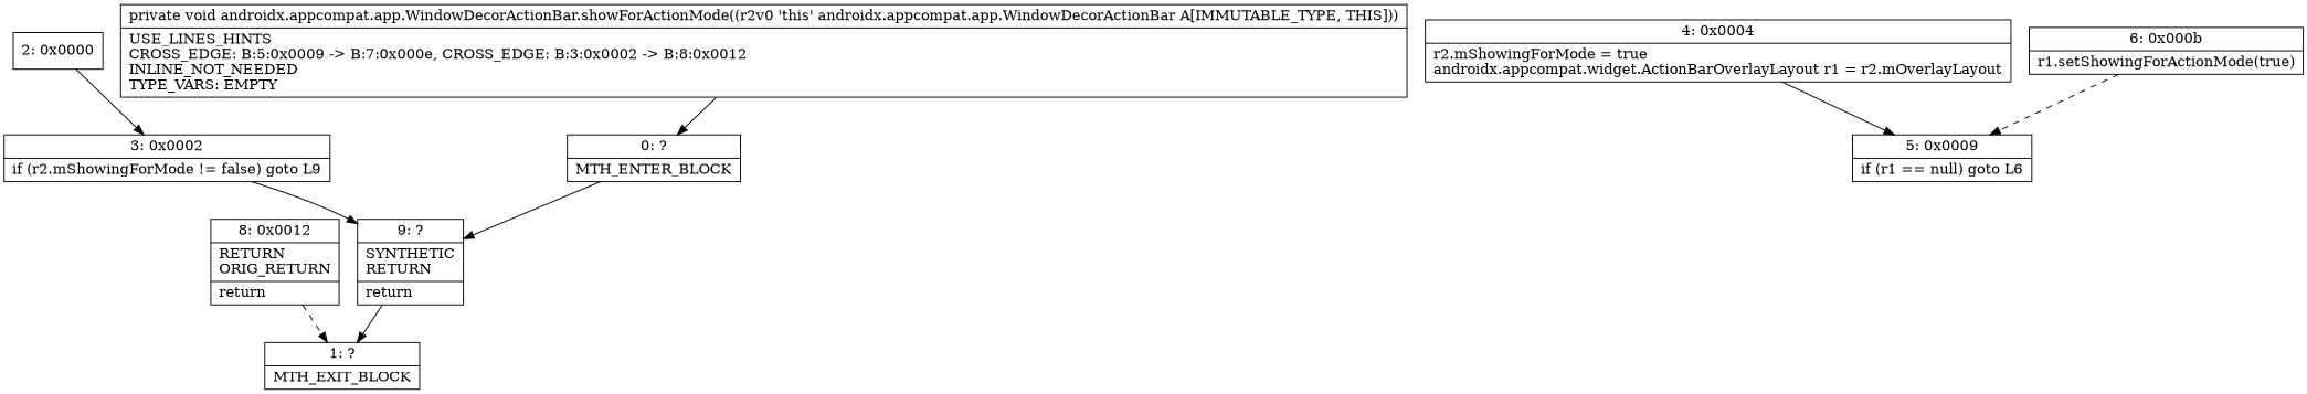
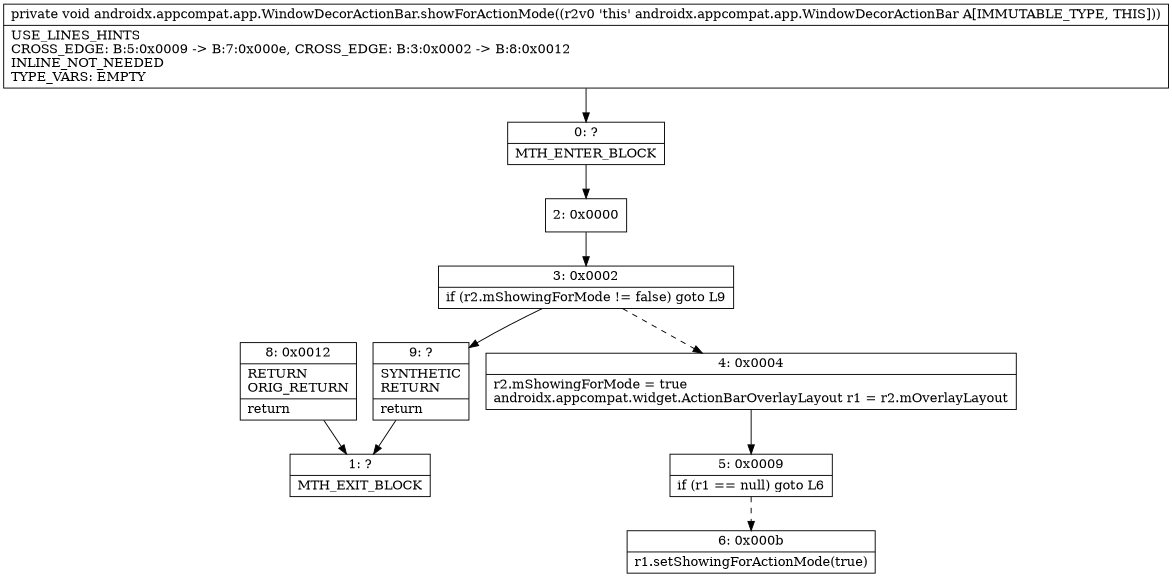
  digraph {
    node [shape=record]
    n1 [label="{0\:\ ?|MTH_ENTER_BLOCK\l}"]
    n2 [label="{2\:\ 0x0000}"]
    n3 [label="{3\:\ 0x0002|if (r2.mShowingForMode != false) goto L9\l}"]
    n4 [label="{4\:\ 0x0004|r2.mShowingForMode = true\landroidx.appcompat.widget.ActionBarOverlayLayout r1 = r2.mOverlayLayout\l}"]
    n5 [label="{9\:\ ?|SYNTHETIC\lRETURN\l|return\l}"]
    n6 [label="{5\:\ 0x0009|if (r1 == null) goto L6\l}"]
    n7 [label="{1\:\ ?|MTH_EXIT_BLOCK\l}"]
    n8 [label="{6\:\ 0x000b|r1.setShowingForActionMode(true)\l}"]
    n9 [label="{8\:\ 0x0012|RETURN\lORIG_RETURN\l|return\l}"]
    n10 [label="{private void androidx.appcompat.app.WindowDecorActionBar.showForActionMode((r2v0 'this' androidx.appcompat.app.WindowDecorActionBar A[IMMUTABLE_TYPE, THIS]))  | USE_LINES_HINTS\lCROSS_EDGE: B:5:0x0009 \-\> B:7:0x000e, CROSS_EDGE: B:3:0x0002 \-\> B:8:0x0012\lINLINE_NOT_NEEDED\lTYPE_VARS: EMPTY\l}"]
-   n1 -> n5
+   n1 -> n2
    n2 -> n3
+   n3 -> n4 [style=dashed]
    n3 -> n5
    n4 -> n6
    n5 -> n7
-   n8 -> n6 [style=dashed]
-   n9 -> n7 [style=dashed]
+   n6 -> n8 [style=dashed]
+   n9 -> n7
    n10 -> n1
  }
